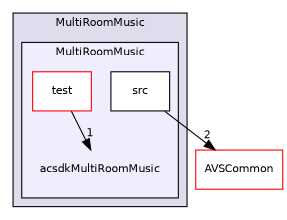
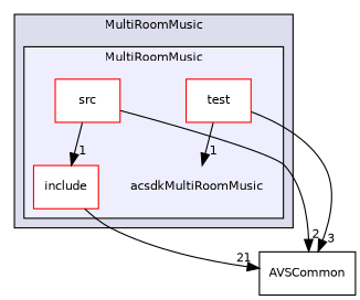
  digraph {
    compound=true
    node [fontname=Helvetica fontsize=10 shape=box color=red fillcolor=white style=filled]
    edge [headlabel=1 labeldistance=1.5 labelfontname=Helvetica labelfontsize=10]
    n1 [label=acsdkMultiRoomMusic shape=plaintext color="" fillcolor="" style=""]
-   n3 [color=black label=src]
+   n2 [label=include]
+   n3 [label=src]
    n4 [label=test]
-   n5 [label=AVSCommon]
+   n5 [color=black label=AVSCommon]
    subgraph cluster_1 {
      bgcolor="#ddddee"
      fontname=Helvetica
      fontsize=10
      label=MultiRoomMusic
      pencolor=black
      subgraph cluster_2 {
        bgcolor="#eeeeff"
        fontname=Helvetica
        fontsize=10
        label=MultiRoomMusic
        pencolor=black
        n1
+       n2
        n3
        n4
      }
    }
+   n2 -> n5 [headlabel=21]
+   n3 -> n2
    n3 -> n5 [headlabel=2]
    n4 -> n1
+   n4 -> n5 [headlabel=3]
  }
